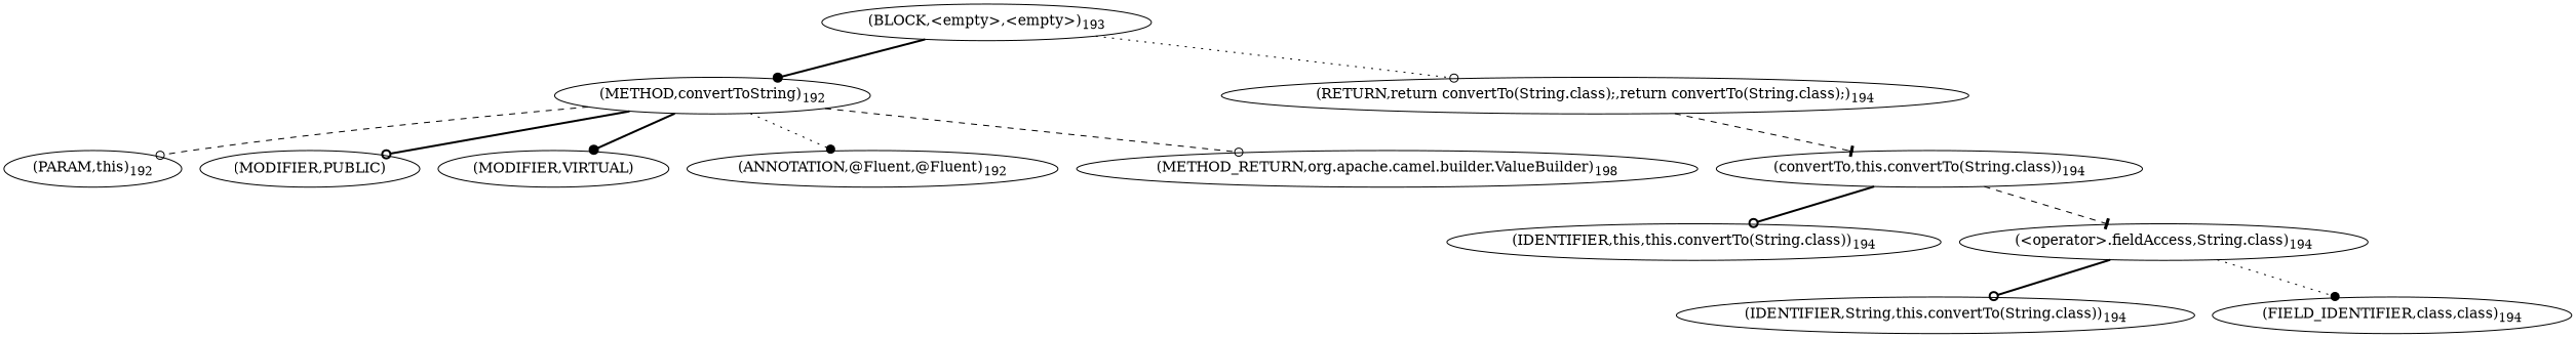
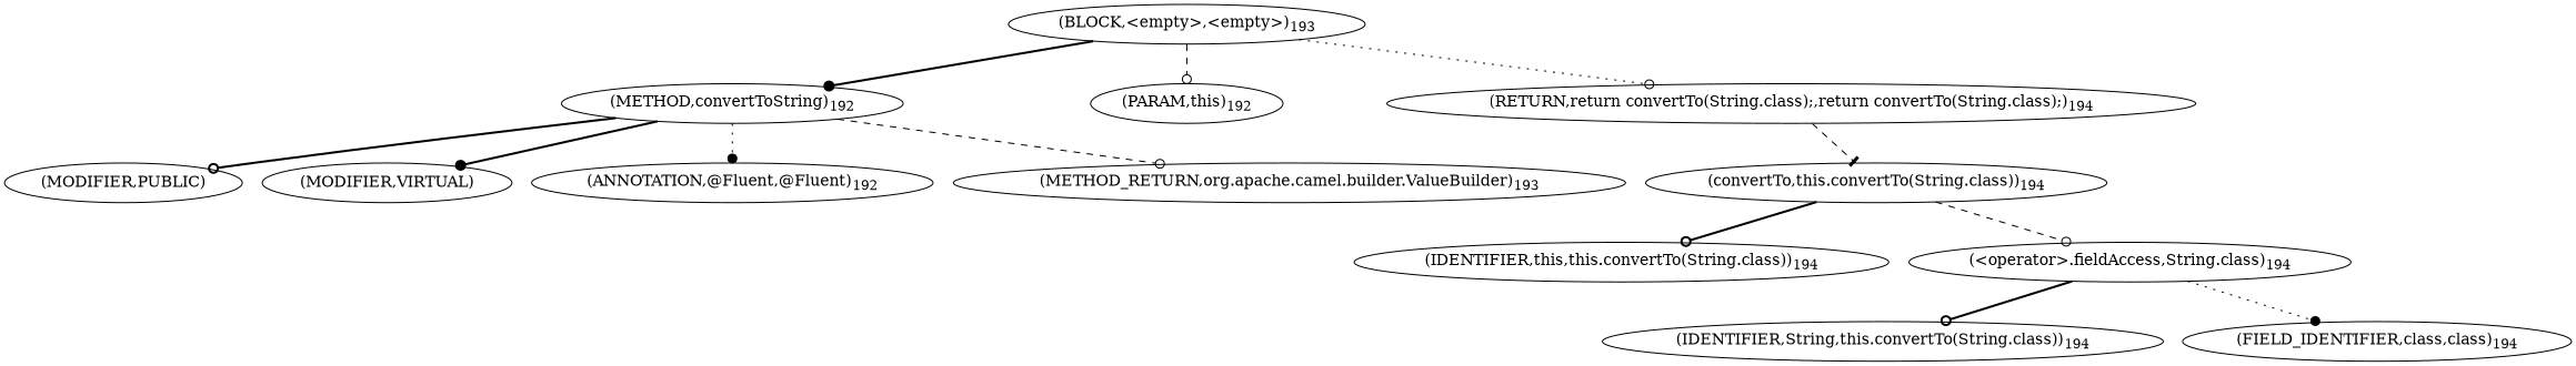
  digraph {
    edge [arrowhead=odot style=bold]
    n1 [label=<(METHOD,convertToString)<SUB>192</SUB>>]
    n2 [label=<(PARAM,this)<SUB>192</SUB>>]
    n3 [label=<(MODIFIER,PUBLIC)>]
    n4 [label=<(MODIFIER,VIRTUAL)>]
    n5 [label=<(ANNOTATION,@Fluent,@Fluent)<SUB>192</SUB>>]
-   n6 [label=<(METHOD_RETURN,org.apache.camel.builder.ValueBuilder)<SUB>198</SUB>>]
+   n6 [label=<(METHOD_RETURN,org.apache.camel.builder.ValueBuilder)<SUB>193</SUB>>]
    n7 [label=<(BLOCK,&lt;empty&gt;,&lt;empty&gt;)<SUB>193</SUB>>]
    n8 [label=<(RETURN,return convertTo(String.class);,return convertTo(String.class);)<SUB>194</SUB>>]
    n9 [label=<(convertTo,this.convertTo(String.class))<SUB>194</SUB>>]
    n10 [label=<(IDENTIFIER,this,this.convertTo(String.class))<SUB>194</SUB>>]
    n11 [label=<(&lt;operator&gt;.fieldAccess,String.class)<SUB>194</SUB>>]
    n12 [label=<(IDENTIFIER,String,this.convertTo(String.class))<SUB>194</SUB>>]
    n13 [label=<(FIELD_IDENTIFIER,class,class)<SUB>194</SUB>>]
-   n1 -> n2 [style=dashed]
+   n7 -> n2 [style=dashed]
    n1 -> n3
    n1 -> n4 [arrowhead=dot]
    n1 -> n5 [arrowhead=dot style=dotted]
    n1 -> n6 [style=dashed]
    n7 -> n1 [arrowhead=dot]
    n7 -> n8 [style=dotted]
    n8 -> n9 [arrowhead=tee style=dashed]
    n9 -> n10
-   n9 -> n11 [arrowhead=tee style=dashed]
+   n9 -> n11 [style=dashed]
    n11 -> n12
    n11 -> n13 [arrowhead=dot style=dotted]
  }
